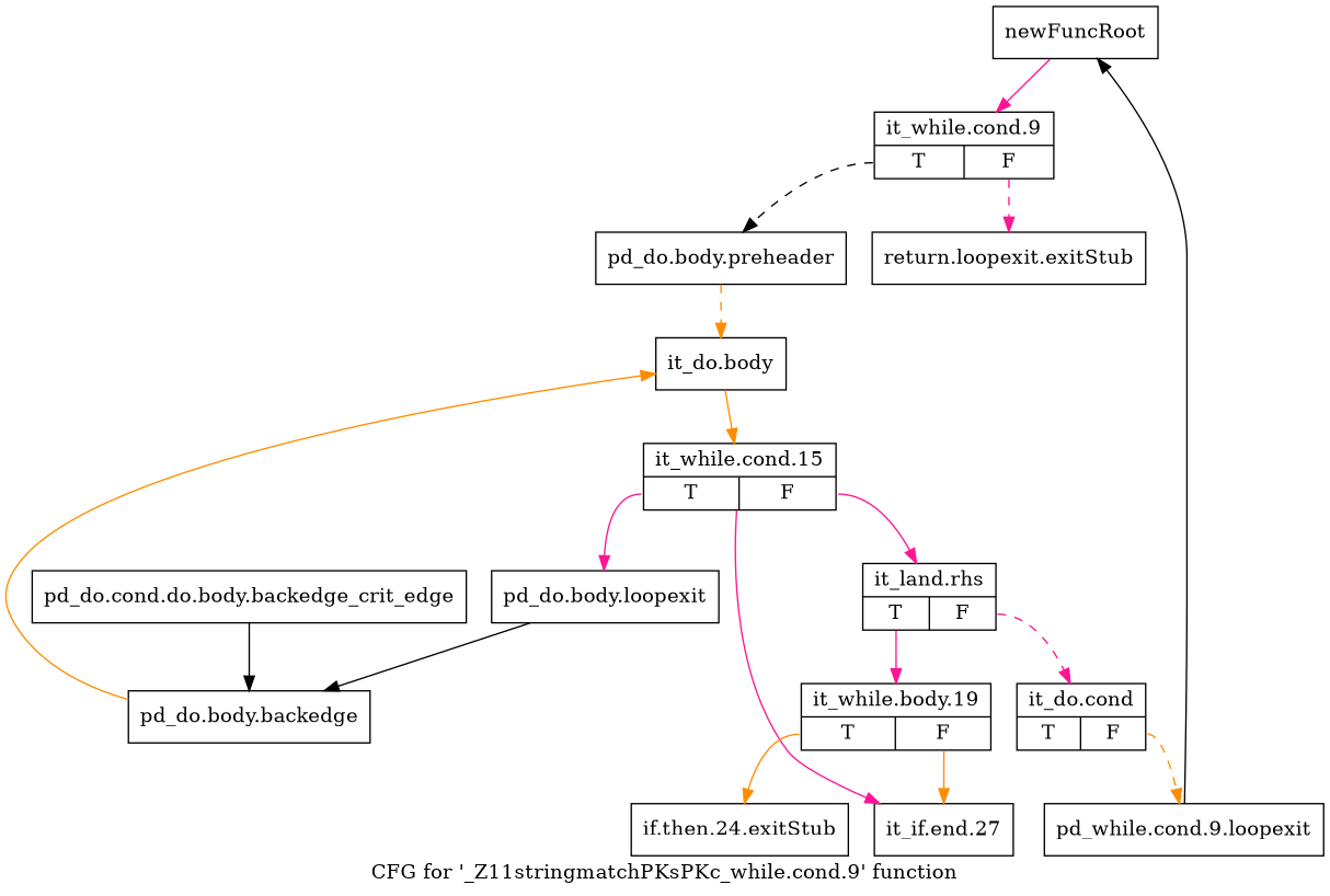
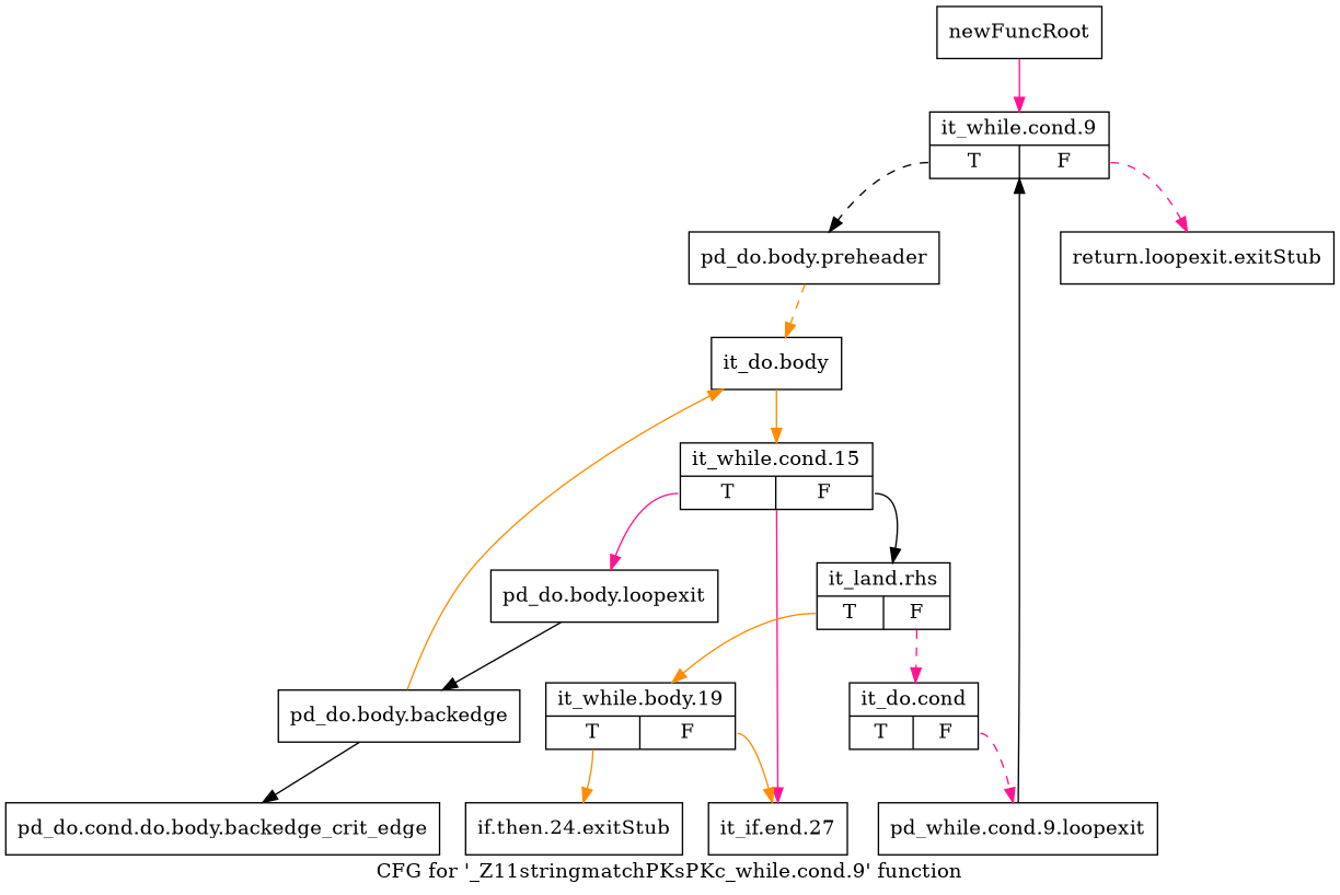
  digraph {
    label="CFG for '_Z11stringmatchPKsPKc_while.cond.9' function"
    node [shape=record]
    edge [color=darkorange style=solid]
    n1 [label="{newFuncRoot}"]
    n2 [label="{it_while.cond.9|{<s0>T|<s1>F}}"]
    n3 [label="{return.loopexit.exitStub}"]
    n4 [label="{pd_do.body.preheader}"]
    n5 [label="{it_do.body}"]
    n6 [label="{if.then.24.exitStub}"]
    n7 [label="{it_while.cond.15|{<s0>T|<s1>F}}"]
    n8 [label="{pd_do.body.loopexit}"]
    n9 [label="{it_land.rhs|{<s0>T|<s1>F}}"]
    n10 [label="{it_if.end.27}"]
    n11 [label="{pd_do.body.backedge}"]
    n12 [label="{it_while.body.19|{<s0>T|<s1>F}}"]
    n13 [label="{it_do.cond|{<s0>T|<s1>F}}"]
    n14 [label="{pd_while.cond.9.loopexit}"]
    n15 [label="{pd_do.cond.do.body.backedge_crit_edge}"]
    n1 -> n2 [color=deeppink]
    n2 -> n3 [color=deeppink style=dashed tailport=s1]
    n2 -> n4 [color=black style=dashed tailport=s0]
    n4 -> n5 [style=dashed]
    n5 -> n7
    n7 -> n8 [color=deeppink tailport=s0]
-   n7 -> n9 [color=deeppink tailport=s1]
+   n7 -> n9 [color=black tailport=s1]
    n7 -> n10 [color=deeppink]
    n8 -> n11 [color=black]
-   n9 -> n12 [color=deeppink tailport=s0]
+   n9 -> n12 [tailport=s0]
    n9 -> n13 [color=deeppink style=dashed tailport=s1]
    n11 -> n5
    n12 -> n6 [tailport=s0]
    n12 -> n10 [tailport=s1]
-   n13 -> n14 [style=dashed tailport=s1]
-   n14 -> n1 [color=black]
-   n15 -> n11 [color=black]
+   n13 -> n14 [color=deeppink style=dashed tailport=s1]
+   n14 -> n2 [color=black]
+   n11 -> n15 [color=black]
  }
